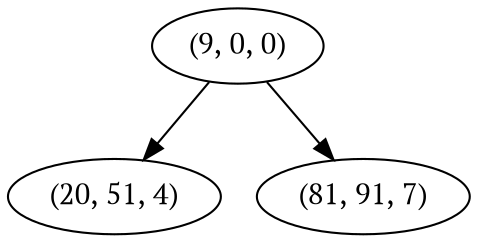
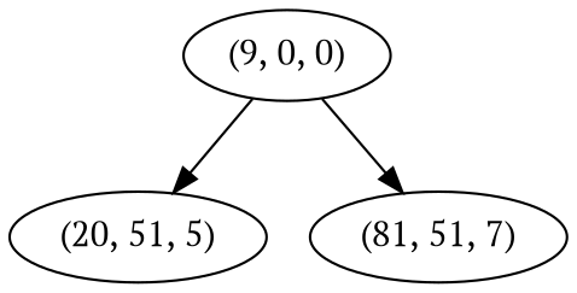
  digraph {
    fontname="PT Serif"
    node [fontname="PT Serif"]
    edge [fontname="PT Serif"]
    n1 [label="(9, 0, 0)"]
-   "(20, 51, 5)" [label="(20, 51, 4)"]
-   "(81, 91, 7)"
+   "(20, 51, 5)"
+   "(81, 91, 7)" [label="(81, 51, 7)"]
    n1 -> "(20, 51, 5)"
    n1 -> "(81, 91, 7)"
  }
